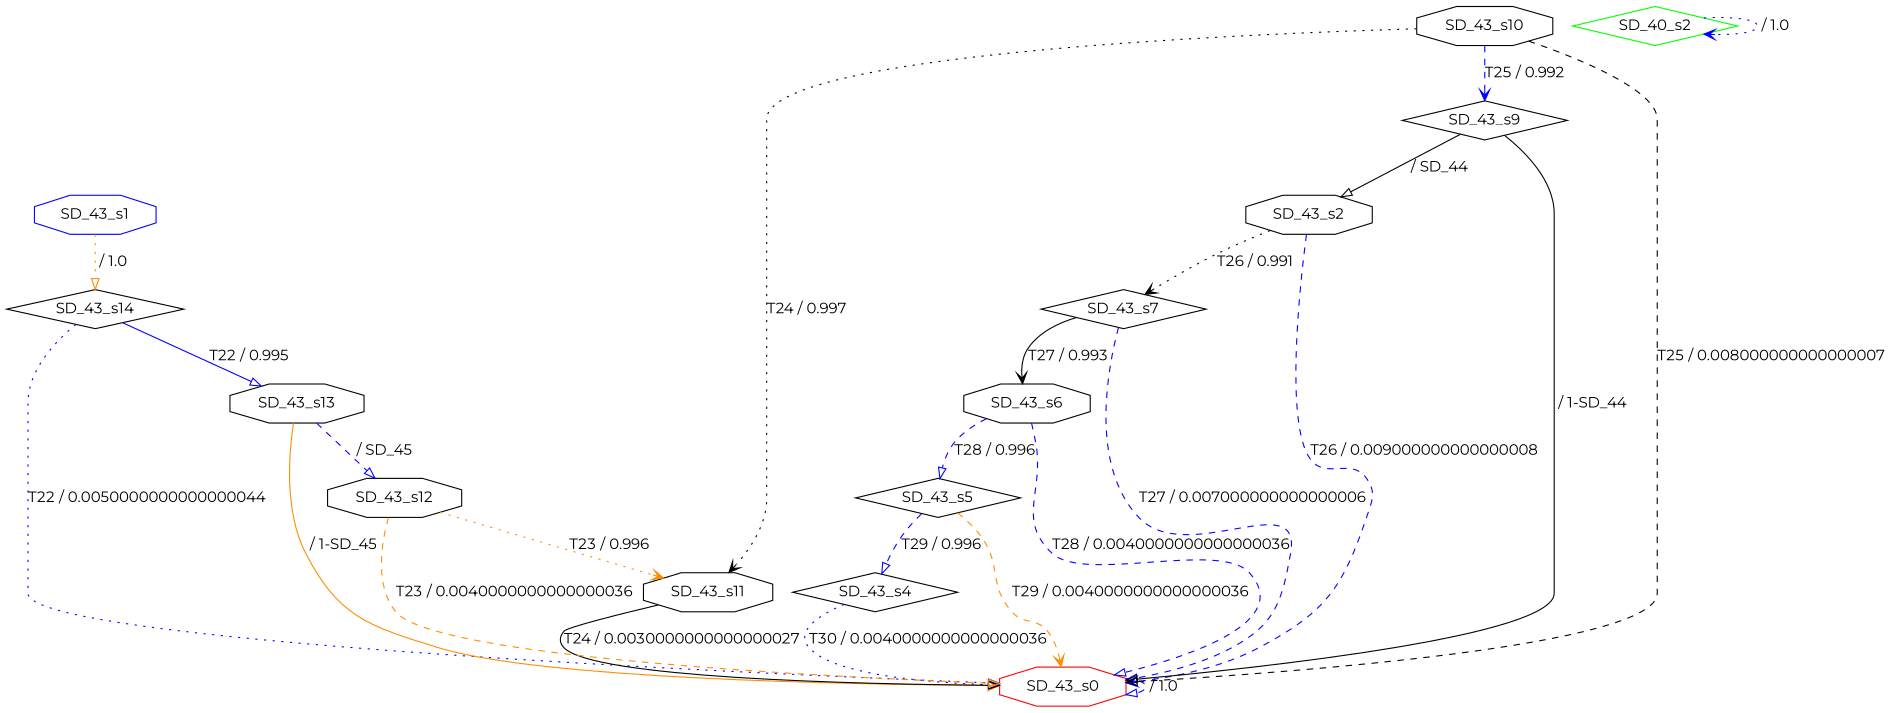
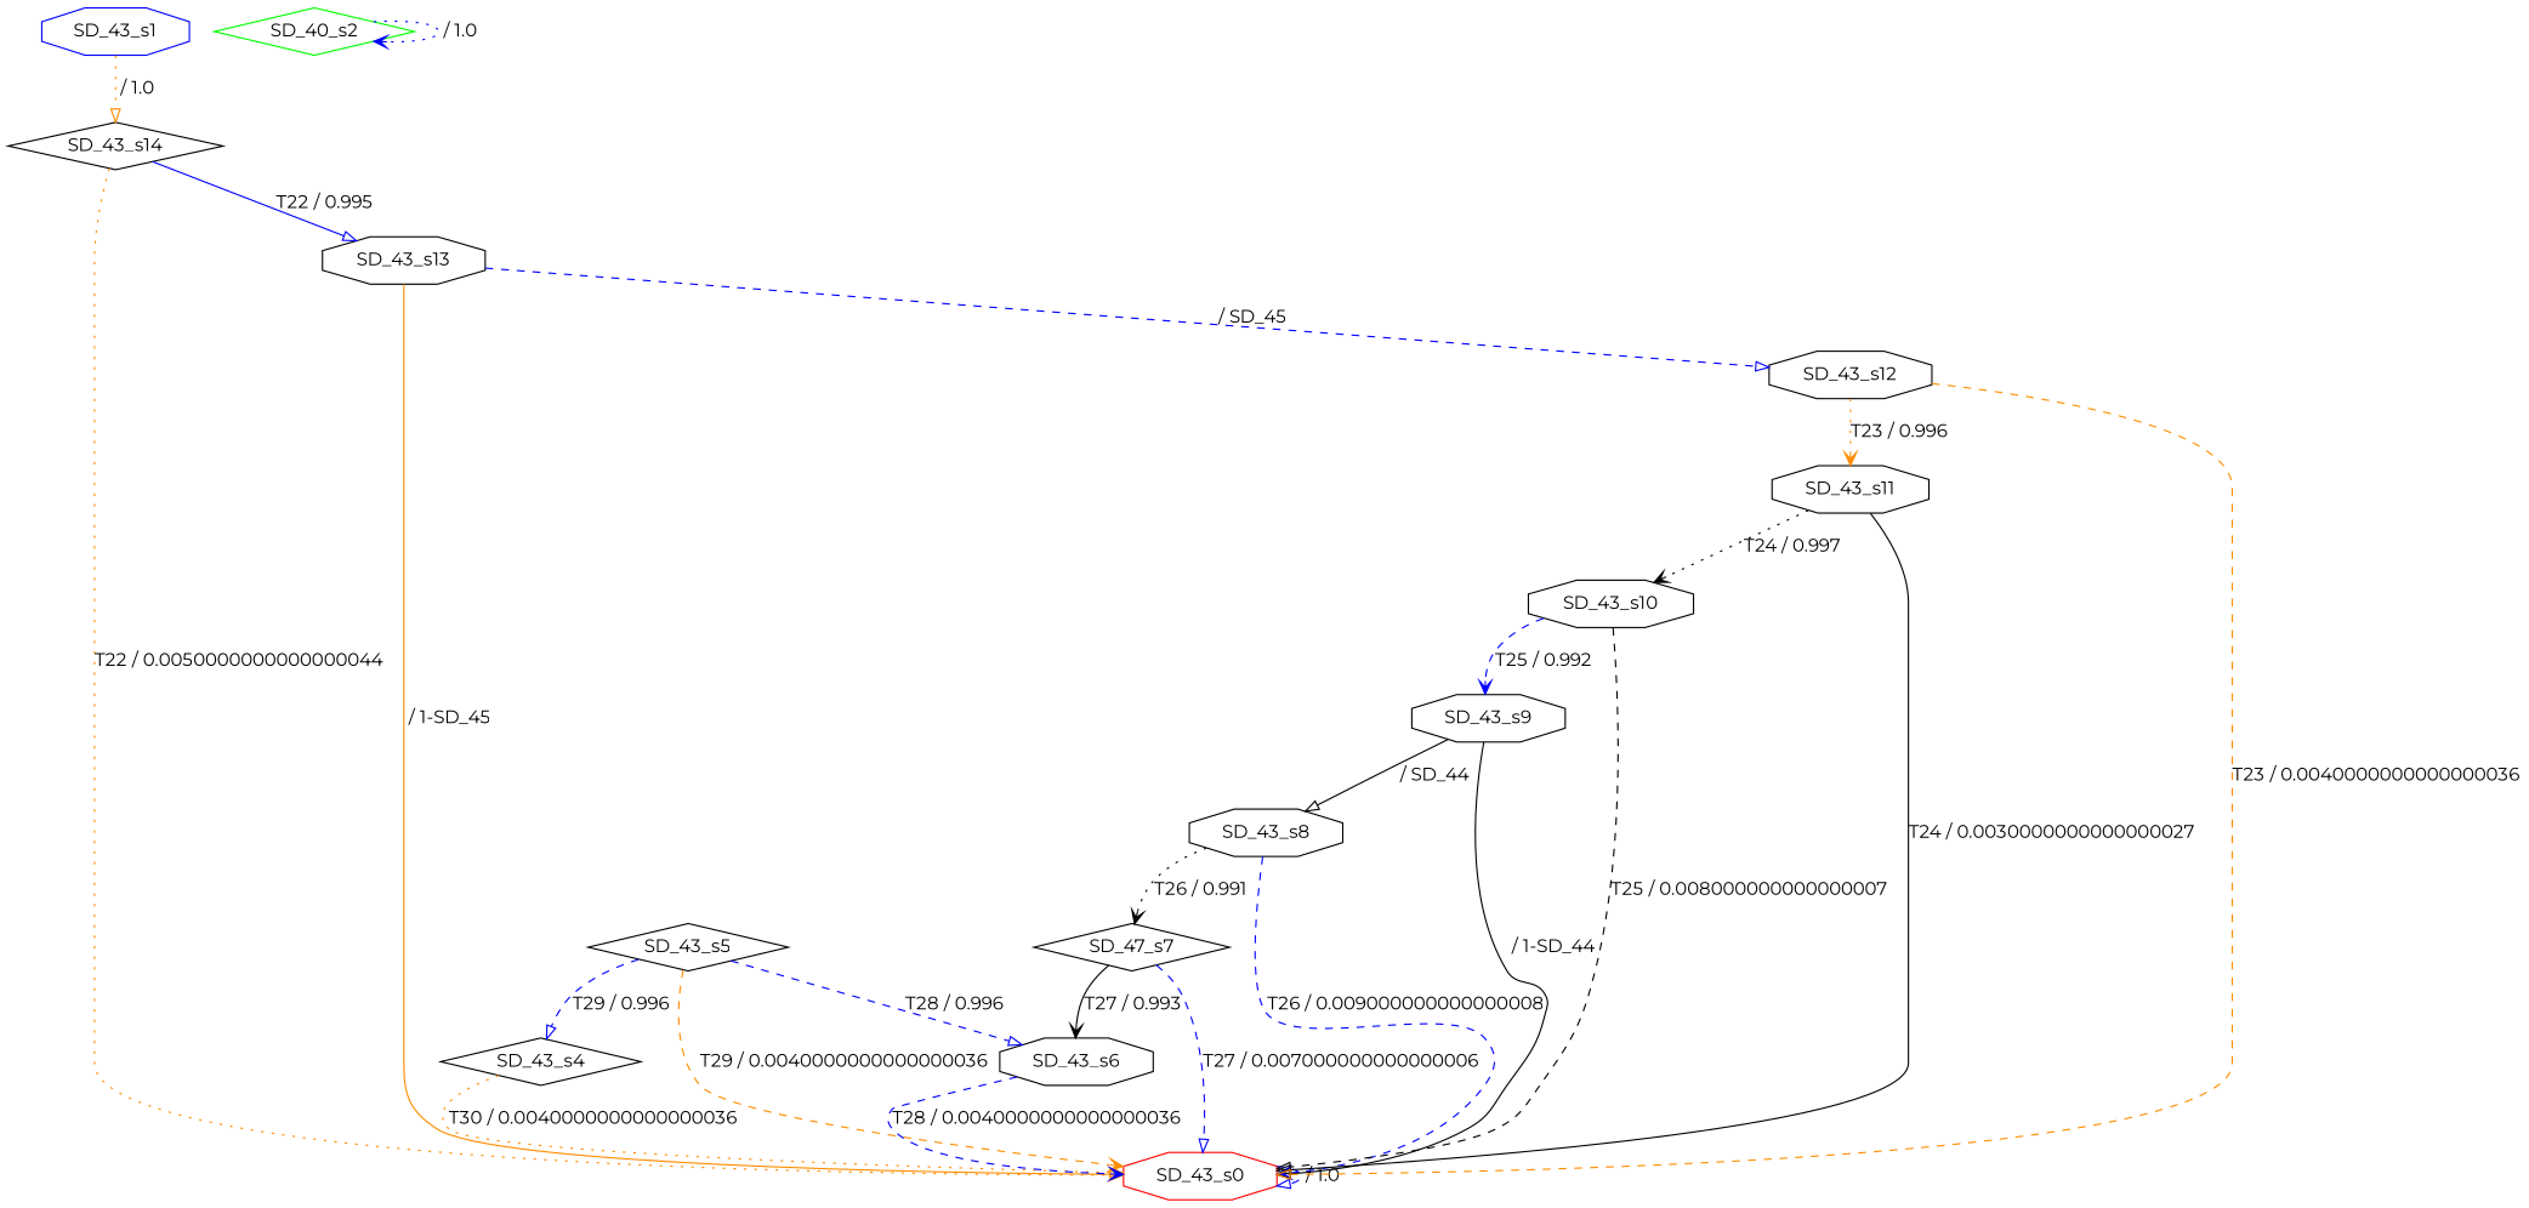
  digraph {
    fontname=Montserrat
    node [fontname=Montserrat shape=octagon]
    edge [arrowhead=onormal color=blue fontname=Montserrat style=dashed]
    n1 [color=red label=SD_43_s0]
    n2 [color=blue label=SD_43_s1]
    n3 [label=SD_43_s14 shape=diamond]
    n4 [label=SD_43_s13]
    n5 [color=green label=SD_40_s2 shape=diamond]
    n6 [label=SD_43_s4 shape=diamond]
    n7 [label=SD_43_s5 shape=diamond]
    n8 [label=SD_43_s6]
-   n9 [label=SD_43_s7 shape=diamond]
-   n10 [label=SD_43_s2]
-   n11 [label=SD_43_s9 shape=diamond]
+   n9 [label=SD_47_s7 shape=diamond]
+   n10 [label=SD_43_s8]
+   n11 [label=SD_43_s9]
    n12 [label=SD_43_s10]
    n13 [label=SD_43_s11]
    n14 [label=SD_43_s12]
    n1 -> n1 [label=" / 1.0"]
    n2 -> n3 [color=darkorange label=" / 1.0" style=dotted]
-   n3 -> n1 [label="T22 / 0.0050000000000000044" style=dotted]
+   n3 -> n1 [color=darkorange label="T22 / 0.0050000000000000044" style=dotted]
    n3 -> n4 [label="T22 / 0.995" style=solid]
    n4 -> n1 [arrowhead=vee color=darkorange label=" / 1-SD_45" style=solid]
    n4 -> n14 [label=" / SD_45"]
    n5 -> n5 [arrowhead=vee label=" / 1.0" style=dotted]
-   n6 -> n1 [label="T30 / 0.0040000000000000036" style=dotted]
+   n6 -> n1 [color=darkorange label="T30 / 0.0040000000000000036" style=dotted]
    n7 -> n1 [arrowhead=vee color=darkorange label="T29 / 0.0040000000000000036"]
    n7 -> n6 [label="T29 / 0.996"]
-   n8 -> n1 [label="T28 / 0.0040000000000000036"]
-   n8 -> n7 [label="T28 / 0.996"]
+   n8 -> n1 [arrowhead=vee label="T28 / 0.0040000000000000036"]
+   n7 -> n8 [label="T28 / 0.996"]
    n9 -> n1 [label="T27 / 0.007000000000000006"]
    n9 -> n8 [arrowhead=vee color=black label="T27 / 0.993" style=solid]
    n10 -> n1 [arrowhead=vee label="T26 / 0.009000000000000008"]
    n10 -> n9 [arrowhead=vee color=black label="T26 / 0.991" style=dotted]
    n11 -> n1 [color=black label=" / 1-SD_44" style=solid]
    n11 -> n10 [color=black label=" / SD_44" style=solid]
    n12 -> n1 [color=black label="T25 / 0.008000000000000007"]
    n12 -> n11 [arrowhead=vee label="T25 / 0.992"]
    n13 -> n1 [color=black label="T24 / 0.0030000000000000027" style=solid]
-   n12 -> n13 [arrowhead=vee color=black label="T24 / 0.997" style=dotted]
+   n13 -> n12 [arrowhead=vee color=black label="T24 / 0.997" style=dotted]
    n14 -> n1 [color=darkorange label="T23 / 0.0040000000000000036"]
    n14 -> n13 [arrowhead=vee color=darkorange label="T23 / 0.996" style=dotted]
  }
